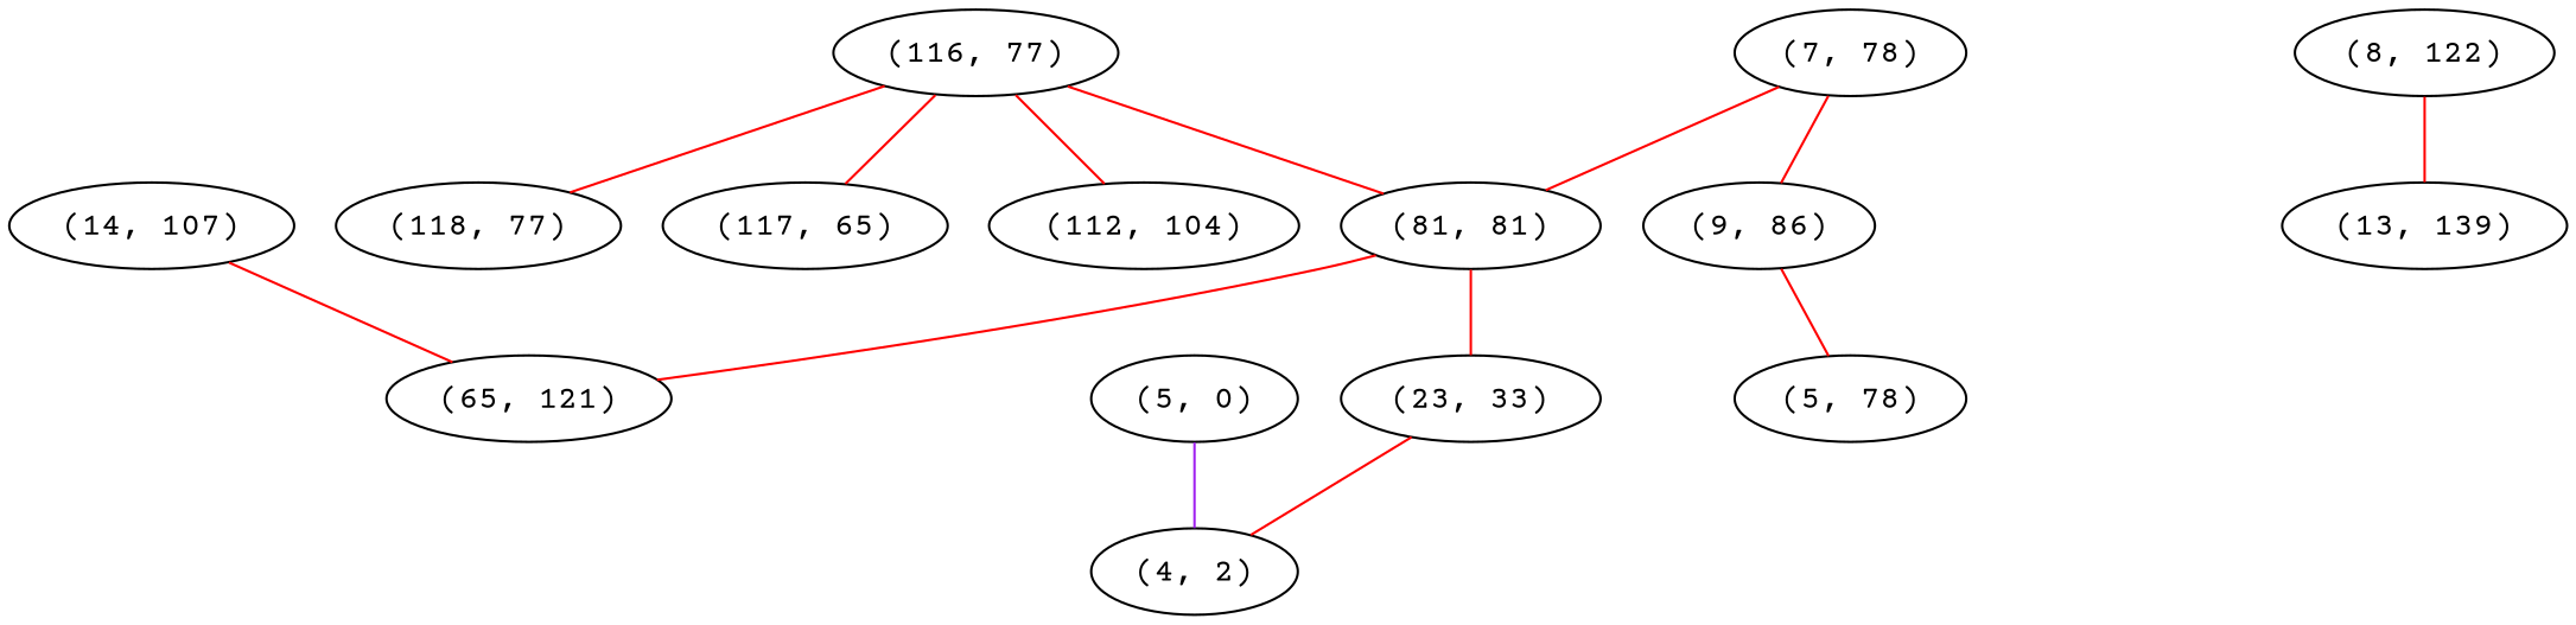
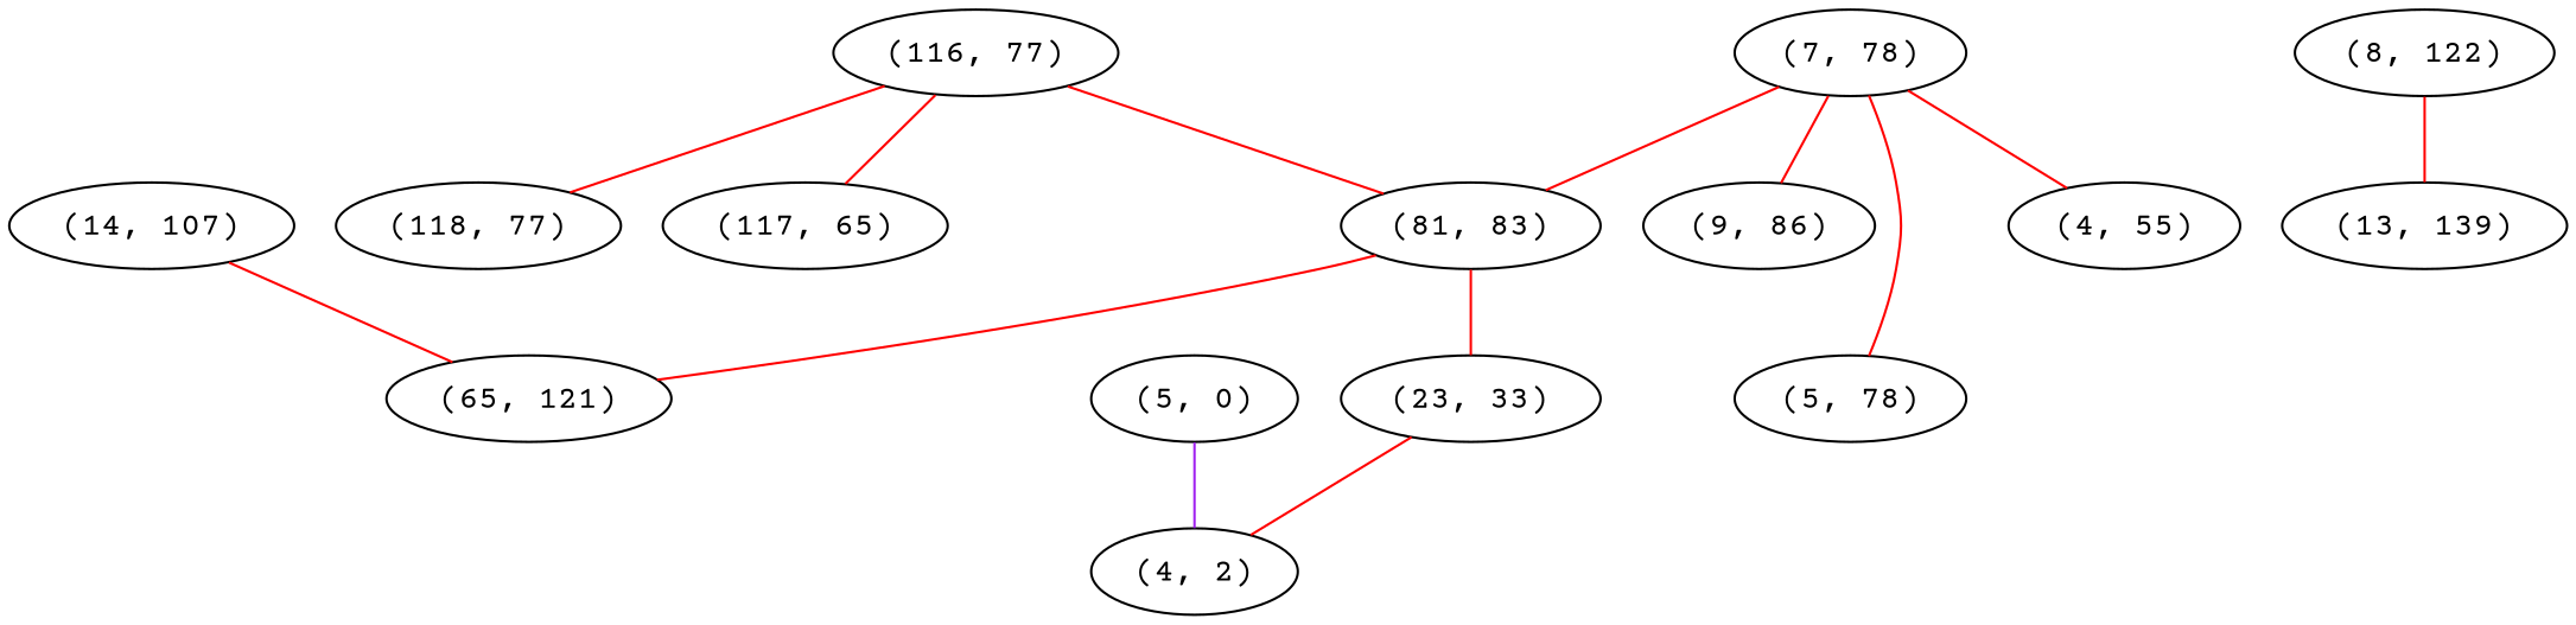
  graph {
    fontname="Courier Prime"
    node [fontname="Courier Prime"]
    edge [color=red fontname="Courier Prime" weight=1]
    "(14, 107)"
    "(65, 121)"
    "(8, 122)"
    "(13, 139)"
    "(116, 77)"
-   "(81, 83)" [label="(81, 81)"]
+   "(81, 83)"
    "(118, 77)"
    n8 [label="(117, 65)"]
-   "(112, 104)"
    "(23, 33)"
    "(7, 78)"
    n12 [label="(9, 86)"]
    "(5, 78)"
+   "(4, 55)"
    "(4, 2)"
    n16 [label="(5, 0)"]
    "(14, 107)" -- "(65, 121)"
    "(8, 122)" -- "(13, 139)"
    "(116, 77)" -- "(81, 83)"
    "(116, 77)" -- "(118, 77)"
    "(116, 77)" -- n8
-   "(116, 77)" -- "(112, 104)"
    "(81, 83)" -- "(65, 121)"
    "(81, 83)" -- "(23, 33)"
    "(23, 33)" -- "(4, 2)"
    "(7, 78)" -- "(81, 83)"
    "(7, 78)" -- n12
-   n12 -- "(5, 78)"
+   "(7, 78)" -- "(5, 78)"
+   "(7, 78)" -- "(4, 55)"
    n16 -- "(4, 2)" [color=purple weight=4]
  }
